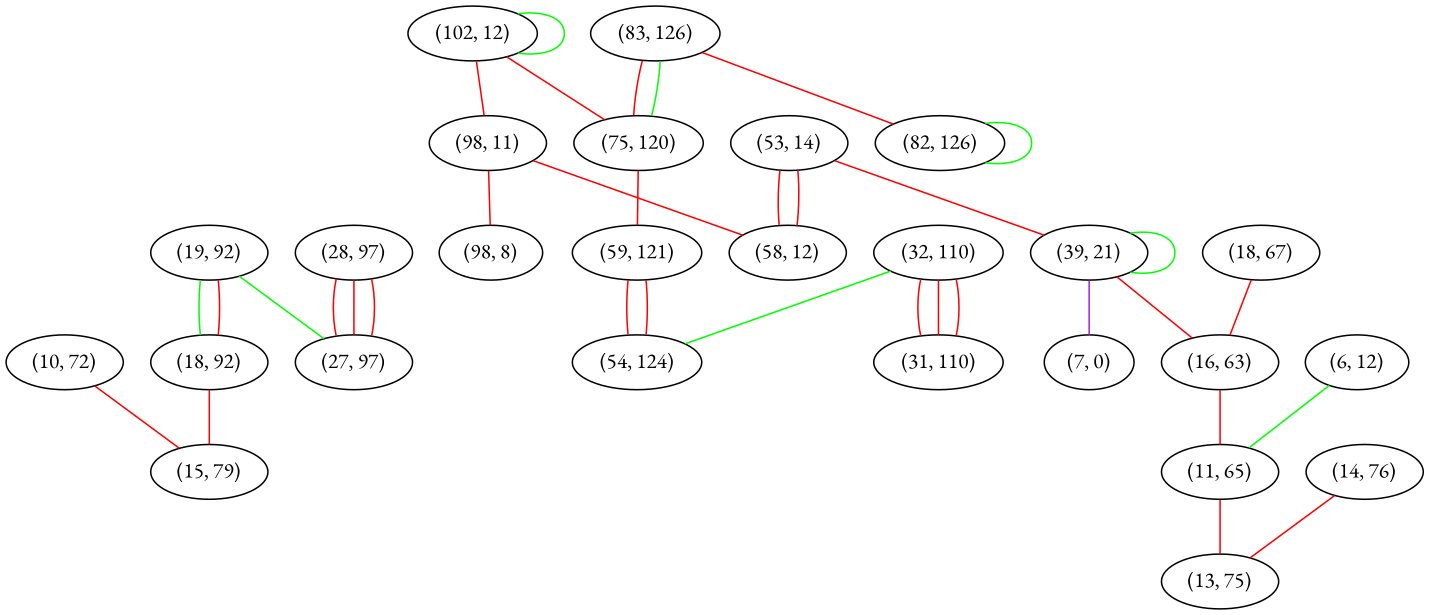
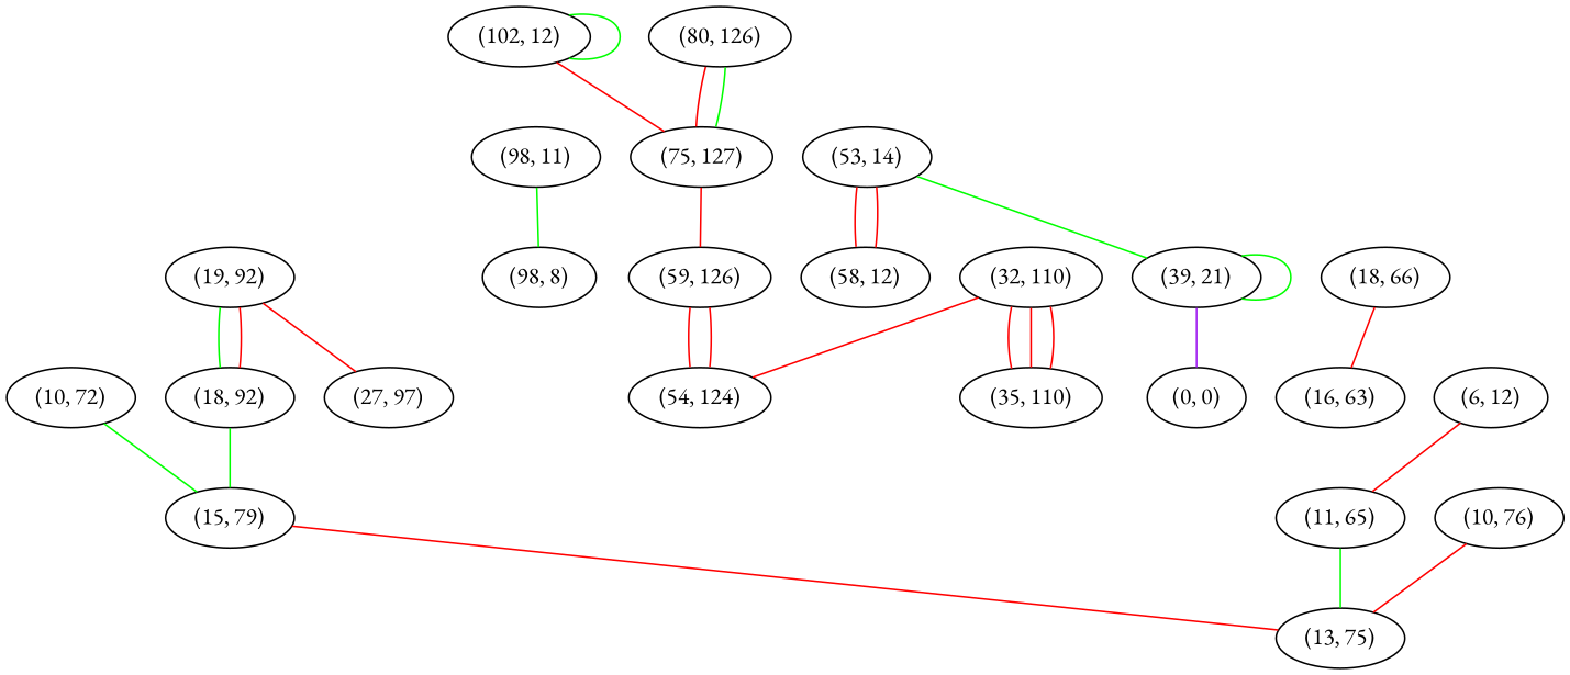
  graph {
    fontname="EB Garamond"
    node [fontname="EB Garamond"]
    edge [color=red fontname="EB Garamond" weight=1]
    "(19, 92)"
    "(18, 92)"
    "(27, 97)"
    "(15, 79)"
-   "(18, 66)" [label="(18, 67)"]
+   "(18, 66)"
    "(16, 63)"
    "(11, 65)"
    "(32, 110)"
-   "(31, 110)"
+   "(31, 110)" [label="(35, 110)"]
    "(54, 124)"
    "(13, 75)"
    "(53, 14)"
    "(39, 21)"
    "(58, 12)"
-   "(0, 0)" [label="(7, 0)"]
-   "(80, 126)" [label="(83, 126)"]
-   "(75, 127)" [label="(75, 120)"]
-   "(82, 126)"
-   "(59, 126)" [label="(59, 121)"]
+   "(0, 0)"
+   "(80, 126)"
+   "(75, 127)"
+   "(59, 126)"
    n20 [label="(6, 12)"]
-   "(28, 97)"
    "(102, 12)"
    "(98, 11)"
    "(98, 8)"
    n25 [label="(10, 72)"]
-   "(10, 76)" [label="(14, 76)"]
+   "(10, 76)"
    "(19, 92)" -- "(18, 92)" [color=green weight=2]
    "(19, 92)" -- "(18, 92)"
-   "(19, 92)" -- "(27, 97)" [color=green]
-   "(18, 92)" -- "(15, 79)"
+   "(19, 92)" -- "(27, 97)"
+   "(18, 92)" -- "(15, 79)" [color=green]
+   "(15, 79)" -- "(13, 75)"
    "(18, 66)" -- "(16, 63)"
-   "(16, 63)" -- "(11, 65)"
-   "(11, 65)" -- "(13, 75)"
+   "(11, 65)" -- "(13, 75)" [color=green]
    "(32, 110)" -- "(31, 110)"
    "(32, 110)" -- "(31, 110)"
    "(32, 110)" -- "(31, 110)"
-   "(32, 110)" -- "(54, 124)" [color=green]
-   "(53, 14)" -- "(39, 21)"
+   "(32, 110)" -- "(54, 124)"
+   "(53, 14)" -- "(39, 21)" [color=green]
    "(53, 14)" -- "(58, 12)"
    "(53, 14)" -- "(58, 12)"
-   "(39, 21)" -- "(16, 63)"
    "(39, 21)" -- "(39, 21)" [color=green weight=2]
    "(39, 21)" -- "(0, 0)" [color=purple weight=4]
    "(80, 126)" -- "(75, 127)"
    "(80, 126)" -- "(75, 127)" [color=green weight=2]
-   "(80, 126)" -- "(82, 126)"
    "(75, 127)" -- "(59, 126)"
-   "(82, 126)" -- "(82, 126)" [color=green weight=2]
    "(59, 126)" -- "(54, 124)"
    "(59, 126)" -- "(54, 124)"
-   n20 -- "(11, 65)" [color=green]
-   "(28, 97)" -- "(27, 97)"
-   "(28, 97)" -- "(27, 97)"
-   "(28, 97)" -- "(27, 97)"
+   n20 -- "(11, 65)"
    "(102, 12)" -- "(75, 127)"
    "(102, 12)" -- "(102, 12)" [color=green weight=2]
-   "(102, 12)" -- "(98, 11)"
-   "(98, 11)" -- "(58, 12)"
-   "(98, 11)" -- "(98, 8)"
-   n25 -- "(15, 79)"
+   "(98, 11)" -- "(98, 8)" [color=green]
+   n25 -- "(15, 79)" [color=green]
    "(10, 76)" -- "(13, 75)"
  }
